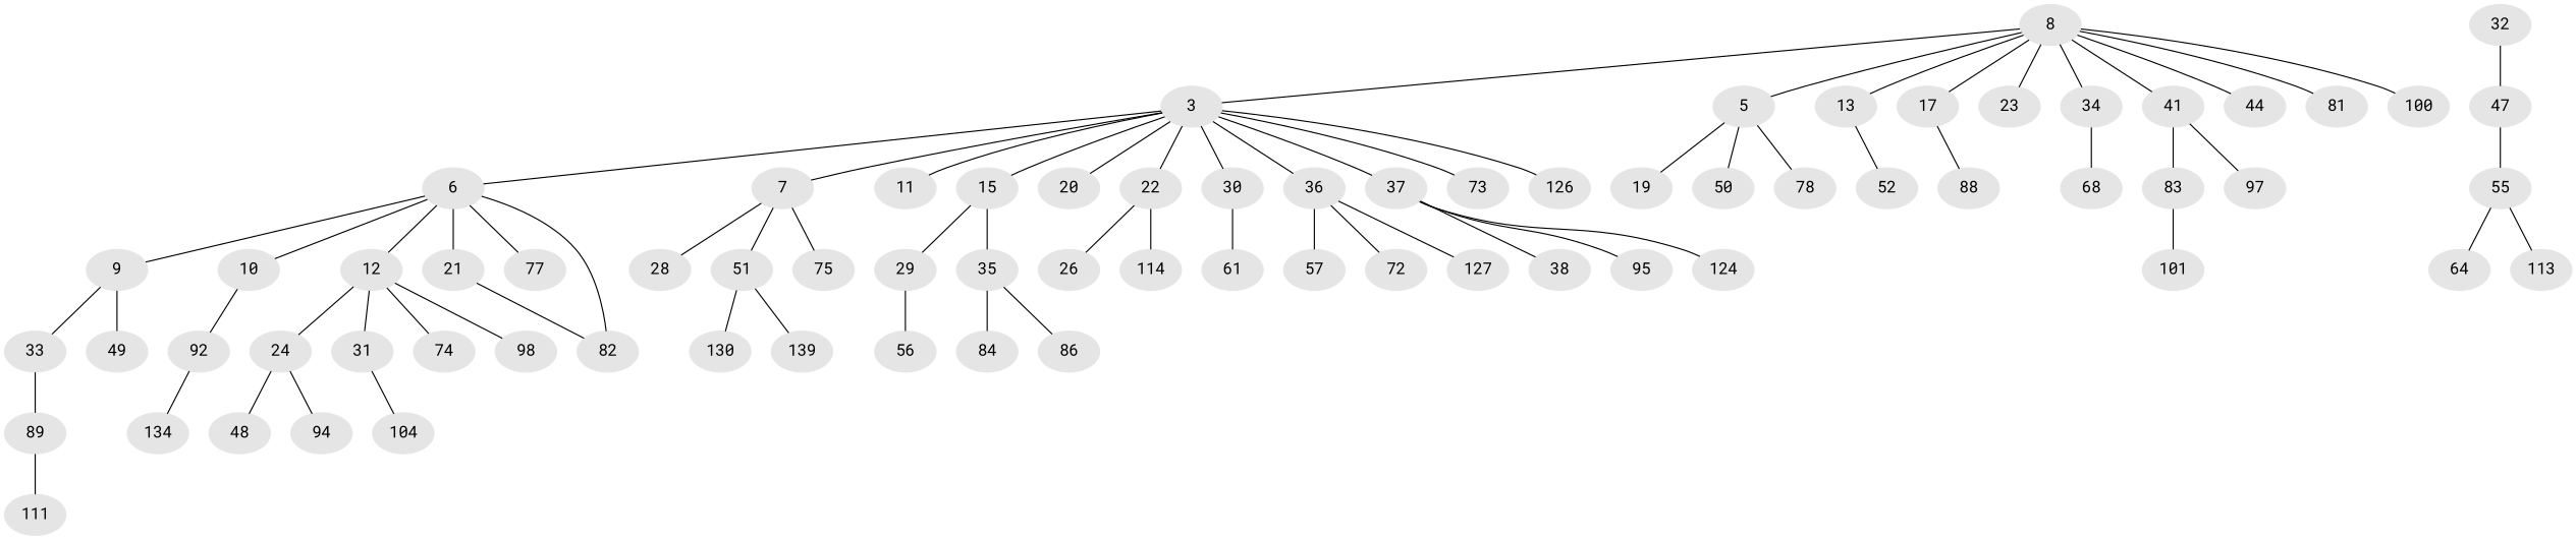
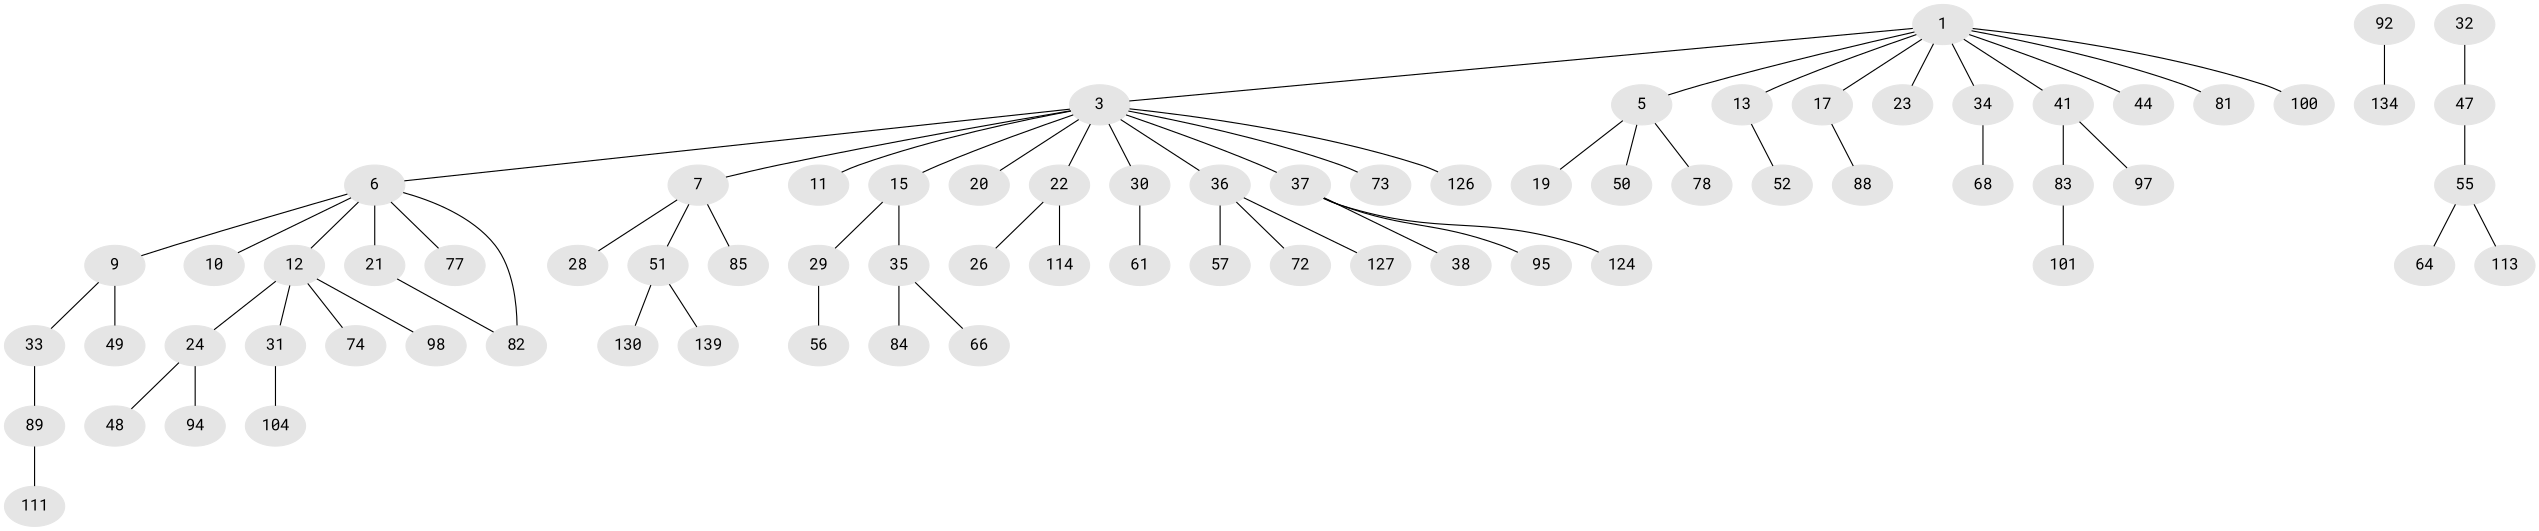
  graph {
    fontname="Roboto Mono"
    node [color=gray90 fontname="Roboto Mono" style=filled]
    edge [fontname="Roboto Mono"]
-   1 [super="+2" label=8]
+   1 [super="+2"]
    3 [super="+4"]
    5 [super="+16+27"]
    13 [super="+39+71"]
    17 [super="+59"]
    23
    34
    41 [super="+67+45+105"]
    44 [super="+93"]
    81
    100
    6
    7 [super="+18+8"]
    11
    15 [super="+121+25"]
    20 [super="+112"]
    22
    30 [super="+99"]
    36
    37
    73
    126
    19
    50
    78
    52
    88
    68
    83 [super="+110"]
    97 [super="+103"]
    9 [super="+14"]
    10 [super="+65+116+70"]
    12 [super="+69+53"]
    21
    77 [super="+109+107"]
    82
    28 [super="+146"]
    51 [super="+91"]
-   85 [label=75]
+   85
    29
    35 [super="+62"]
    26 [super="+54"]
    114
    61
    57 [super="+106"]
    72 [super="+135"]
    127
    38
    95 [super="+131"]
    124
    33 [super="+60+46"]
    49 [super="+58"]
    92
    24
    31
    74 [super="+76"]
    98 [super="+148"]
    130
    139
    89
    134 [super="+145"]
    48 [super="+75"]
    94 [super="+142"]
    104
    56
    84
-   86 [super="+149+118"]
+   86 [super="+149+118" label=66]
    47 [super="+96"]
    32
    55
    111
    101 [super="+147"]
    64
    113 [super="+136"]
    1 -- 3
    1 -- 5
    1 -- 13
    1 -- 17
    1 -- 23
    1 -- 34
    1 -- 41
    1 -- 44
    1 -- 81
    1 -- 100
    3 -- 6
    3 -- 7
    3 -- 11
    3 -- 15
    3 -- 20
    3 -- 22
    3 -- 30
    3 -- 36
    3 -- 37
    3 -- 73
    3 -- 126
    5 -- 19
    5 -- 50
    5 -- 78
    13 -- 52
    17 -- 88
    34 -- 68
    41 -- 83
    41 -- 97
    6 -- 9
    6 -- 10
    6 -- 12
    6 -- 21
    6 -- 77
    6 -- 82
    7 -- 28
    7 -- 51
    7 -- 85
    15 -- 29
    15 -- 35
    22 -- 26
    22 -- 114
    30 -- 61
    36 -- 57
    36 -- 72
    36 -- 127
    37 -- 38
    37 -- 95
    37 -- 124
    83 -- 101
    9 -- 33
    9 -- 49
-   10 -- 92
    12 -- 24
    12 -- 31
    12 -- 74
    12 -- 98
    21 -- 82
    51 -- 130
    51 -- 139
    29 -- 56
    35 -- 84
    35 -- 86
    33 -- 89
    92 -- 134
    24 -- 48
    24 -- 94
    31 -- 104
    89 -- 111
    47 -- 55
    32 -- 47
    55 -- 64
    55 -- 113
  }
